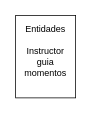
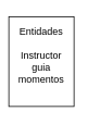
  <mxCell id="0" />
  <mxCell id="1" parent="0" />
- <mxCell id="2" value="Entidades&lt;div&gt;&lt;br&gt;&lt;/div&gt;&lt;div&gt;Instructor&lt;/div&gt;&lt;div&gt;guia&lt;/div&gt;&lt;div&gt;momentos&lt;/div&gt;&lt;div&gt;&lt;br&gt;&lt;/div&gt;" style="rounded=0;whiteSpace=wrap;html=1;" vertex="1" parent="1"><mxGeometry x="20" y="20" width="80" height="110" as="geometry" /></mxCell>
+ <mxCell id="2" value="Entidades&lt;div&gt;&lt;br&gt;&lt;/div&gt;&lt;div&gt;Instructor&lt;/div&gt;&lt;div&gt;guia&lt;/div&gt;&lt;div&gt;momentos&lt;/div&gt;&lt;div&gt;&lt;br&gt;&lt;/div&gt;" style="rounded=0;whiteSpace=wrap;html=1;" vertex="1" parent="1"><mxGeometry x="10" y="20" width="80" height="110" as="geometry" /></mxCell>
